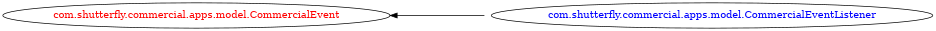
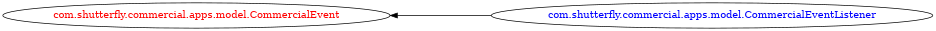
  digraph {
    concentrate=true
    rankdir=LR
    ranksep=2.0
    splines=ortho
    "com.shutterfly.commercial.apps.model.CommercialEvent" [fontcolor=red]
    "com.shutterfly.commercial.apps.model.CommercialEventListener" [fontcolor=blue]
-   "com.shutterfly.commercial.apps.model.CommercialEvent" -> "com.shutterfly.commercial.apps.model.CommercialEventListener"
+   "com.shutterfly.commercial.apps.model.CommercialEventListener" -> "com.shutterfly.commercial.apps.model.CommercialEvent"
  }
